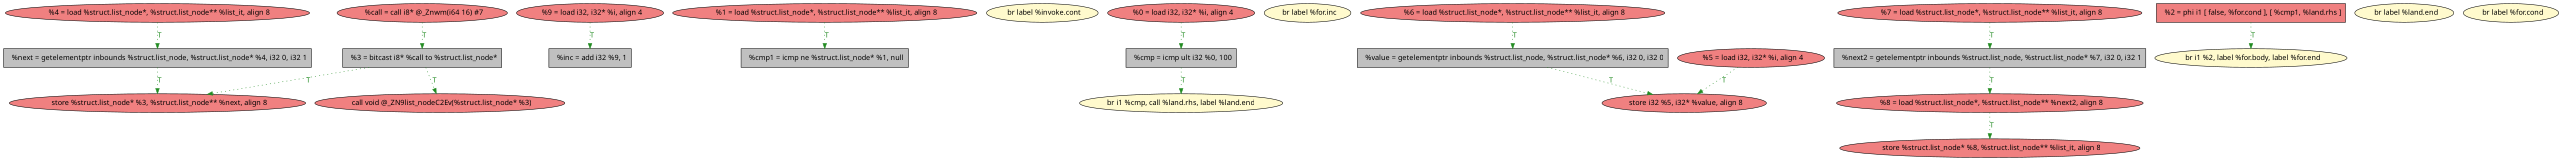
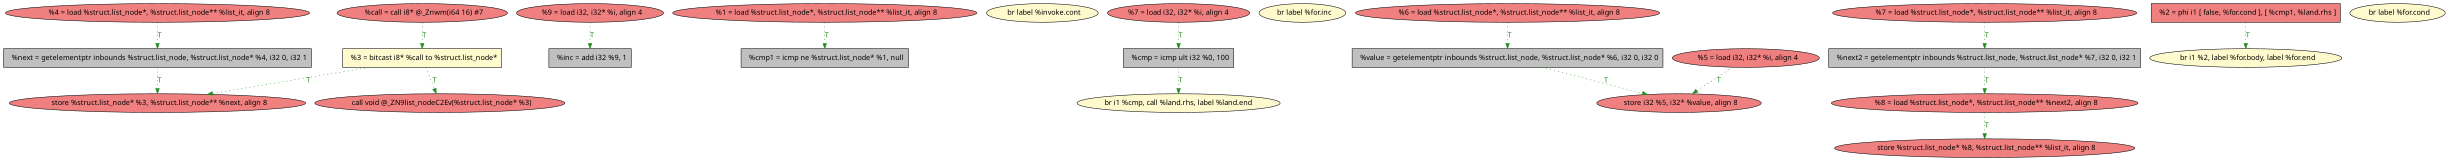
  digraph {
    fontname="Noto Sans"
    node [fillcolor=lightcoral fontname="Noto Sans" shape=ellipse style=filled]
    edge [color=forestgreen fontcolor=forestgreen fontname="Noto Sans" style=dotted]
    n1 [label="  store %struct.list_node* %3, %struct.list_node** %next, align 8"]
    n2 [label="  %9 = load i32, i32* %i, align 4"]
    n3 [fillcolor=grey label="  %inc = add i32 %9, 1" shape=rectangle]
    n4 [label="  %1 = load %struct.list_node*, %struct.list_node** %list_it, align 8"]
    n5 [fillcolor=grey label="  %cmp1 = icmp ne %struct.list_node* %1, null" shape=rectangle]
    n6 [fillcolor=lemonchiffon label="  br label %invoke.cont"]
    n7 [fillcolor=lemonchiffon label="br i1 %cmp, call %land.rhs, label %land.end"]
    n8 [label="  %4 = load %struct.list_node*, %struct.list_node** %list_it, align 8"]
    n9 [fillcolor=grey label="  %next = getelementptr inbounds %struct.list_node, %struct.list_node* %4, i32 0, i32 1" shape=rectangle]
    n10 [fillcolor=lemonchiffon label="  br label %for.inc"]
    n11 [label="  %call = call i8* @_Znwm(i64 16) #7"]
-   n12 [fillcolor=grey label="  %3 = bitcast i8* %call to %struct.list_node*" shape=rectangle]
+   n12 [fillcolor=lemonchiffon label="  %3 = bitcast i8* %call to %struct.list_node*" shape=rectangle]
    n13 [label="  call void @_ZN9list_nodeC2Ev(%struct.list_node* %3)"]
    n14 [label="  store i32 %5, i32* %value, align 8"]
    n15 [fillcolor=grey label="  %next2 = getelementptr inbounds %struct.list_node, %struct.list_node* %7, i32 0, i32 1" shape=rectangle]
    n16 [label="  %8 = load %struct.list_node*, %struct.list_node** %next2, align 8"]
    n17 [label="  store %struct.list_node* %8, %struct.list_node** %list_it, align 8"]
    n18 [fillcolor=grey label="  %cmp = icmp ult i32 %0, 100" shape=rectangle]
    n19 [label="  %6 = load %struct.list_node*, %struct.list_node** %list_it, align 8"]
    n20 [fillcolor=grey label="  %value = getelementptr inbounds %struct.list_node, %struct.list_node* %6, i32 0, i32 0" shape=rectangle]
    n21 [fillcolor=lemonchiffon label="  br i1 %2, label %for.body, label %for.end"]
    n22 [label="  %5 = load i32, i32* %i, align 4"]
-   n23 [fillcolor=lemonchiffon label="  br label %land.end"]
    n24 [label="  %7 = load %struct.list_node*, %struct.list_node** %list_it, align 8"]
    n25 [label="  %2 = phi i1 [ false, %for.cond ], [ %cmp1, %land.rhs ]" shape=rectangle]
-   n26 [label="  %0 = load i32, i32* %i, align 4"]
+   n26 [label="%7 = load i32, i32* %i, align 4"]
    n27 [fillcolor=lemonchiffon label="  br label %for.cond"]
    n2 -> n3 [label=T]
    n4 -> n5 [label=T]
    n8 -> n9 [label=T]
    n9 -> n1 [label=T]
    n11 -> n12 [label=T]
    n12 -> n1 [label=T]
    n12 -> n13 [label=T]
    n15 -> n16 [label=T]
    n16 -> n17 [label=T]
    n18 -> n7 [label=T]
    n19 -> n20 [label=T]
    n20 -> n14 [label=T]
    n22 -> n14 [label=T]
    n24 -> n15 [label=T]
    n25 -> n21 [label=T]
    n26 -> n18 [label=T]
  }
